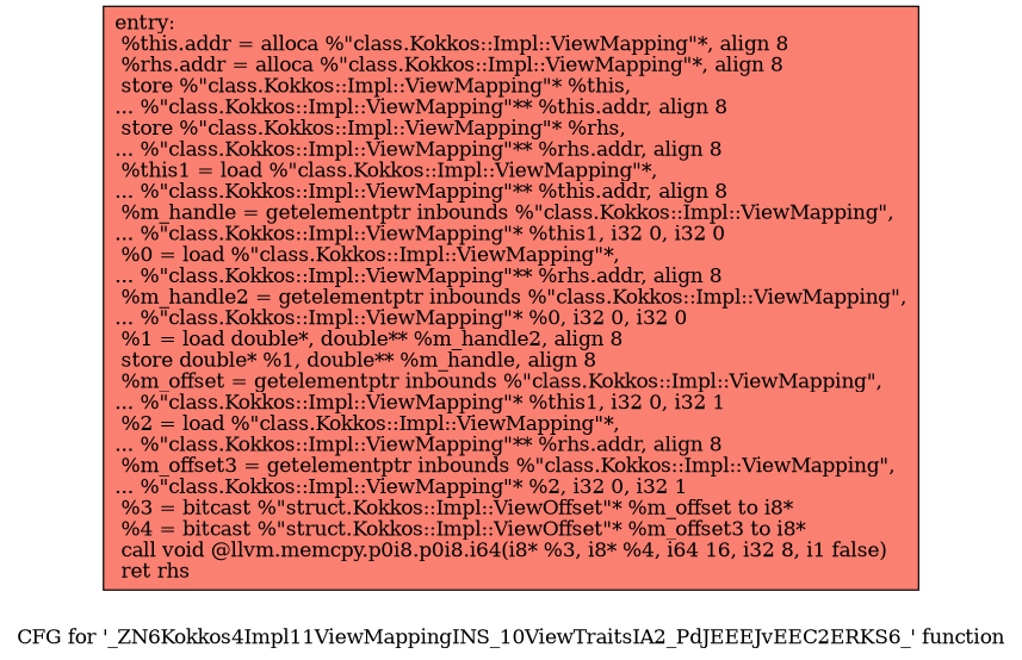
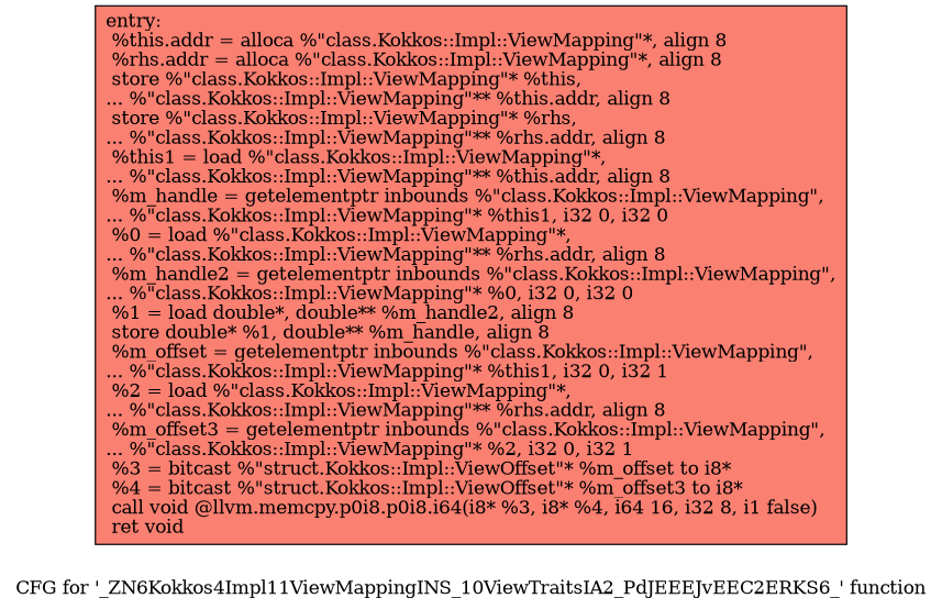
  digraph {
    label="CFG for '_ZN6Kokkos4Impl11ViewMappingINS_10ViewTraitsIA2_PdJEEEJvEEC2ERKS6_' function"
-   n1 [label="{entry:\l  %this.addr = alloca %\"class.Kokkos::Impl::ViewMapping\"*, align 8\l  %rhs.addr = alloca %\"class.Kokkos::Impl::ViewMapping\"*, align 8\l  store %\"class.Kokkos::Impl::ViewMapping\"* %this,\l... %\"class.Kokkos::Impl::ViewMapping\"** %this.addr, align 8\l  store %\"class.Kokkos::Impl::ViewMapping\"* %rhs,\l... %\"class.Kokkos::Impl::ViewMapping\"** %rhs.addr, align 8\l  %this1 = load %\"class.Kokkos::Impl::ViewMapping\"*,\l... %\"class.Kokkos::Impl::ViewMapping\"** %this.addr, align 8\l  %m_handle = getelementptr inbounds %\"class.Kokkos::Impl::ViewMapping\",\l... %\"class.Kokkos::Impl::ViewMapping\"* %this1, i32 0, i32 0\l  %0 = load %\"class.Kokkos::Impl::ViewMapping\"*,\l... %\"class.Kokkos::Impl::ViewMapping\"** %rhs.addr, align 8\l  %m_handle2 = getelementptr inbounds %\"class.Kokkos::Impl::ViewMapping\",\l... %\"class.Kokkos::Impl::ViewMapping\"* %0, i32 0, i32 0\l  %1 = load double*, double** %m_handle2, align 8\l  store double* %1, double** %m_handle, align 8\l  %m_offset = getelementptr inbounds %\"class.Kokkos::Impl::ViewMapping\",\l... %\"class.Kokkos::Impl::ViewMapping\"* %this1, i32 0, i32 1\l  %2 = load %\"class.Kokkos::Impl::ViewMapping\"*,\l... %\"class.Kokkos::Impl::ViewMapping\"** %rhs.addr, align 8\l  %m_offset3 = getelementptr inbounds %\"class.Kokkos::Impl::ViewMapping\",\l... %\"class.Kokkos::Impl::ViewMapping\"* %2, i32 0, i32 1\l  %3 = bitcast %\"struct.Kokkos::Impl::ViewOffset\"* %m_offset to i8*\l  %4 = bitcast %\"struct.Kokkos::Impl::ViewOffset\"* %m_offset3 to i8*\l  call void @llvm.memcpy.p0i8.p0i8.i64(i8* %3, i8* %4, i64 16, i32 8, i1 false)\l  ret rhs\l}" shape=record style=filled fillcolor=salmon]
+   n1 [label="{entry:\l  %this.addr = alloca %\"class.Kokkos::Impl::ViewMapping\"*, align 8\l  %rhs.addr = alloca %\"class.Kokkos::Impl::ViewMapping\"*, align 8\l  store %\"class.Kokkos::Impl::ViewMapping\"* %this,\l... %\"class.Kokkos::Impl::ViewMapping\"** %this.addr, align 8\l  store %\"class.Kokkos::Impl::ViewMapping\"* %rhs,\l... %\"class.Kokkos::Impl::ViewMapping\"** %rhs.addr, align 8\l  %this1 = load %\"class.Kokkos::Impl::ViewMapping\"*,\l... %\"class.Kokkos::Impl::ViewMapping\"** %this.addr, align 8\l  %m_handle = getelementptr inbounds %\"class.Kokkos::Impl::ViewMapping\",\l... %\"class.Kokkos::Impl::ViewMapping\"* %this1, i32 0, i32 0\l  %0 = load %\"class.Kokkos::Impl::ViewMapping\"*,\l... %\"class.Kokkos::Impl::ViewMapping\"** %rhs.addr, align 8\l  %m_handle2 = getelementptr inbounds %\"class.Kokkos::Impl::ViewMapping\",\l... %\"class.Kokkos::Impl::ViewMapping\"* %0, i32 0, i32 0\l  %1 = load double*, double** %m_handle2, align 8\l  store double* %1, double** %m_handle, align 8\l  %m_offset = getelementptr inbounds %\"class.Kokkos::Impl::ViewMapping\",\l... %\"class.Kokkos::Impl::ViewMapping\"* %this1, i32 0, i32 1\l  %2 = load %\"class.Kokkos::Impl::ViewMapping\"*,\l... %\"class.Kokkos::Impl::ViewMapping\"** %rhs.addr, align 8\l  %m_offset3 = getelementptr inbounds %\"class.Kokkos::Impl::ViewMapping\",\l... %\"class.Kokkos::Impl::ViewMapping\"* %2, i32 0, i32 1\l  %3 = bitcast %\"struct.Kokkos::Impl::ViewOffset\"* %m_offset to i8*\l  %4 = bitcast %\"struct.Kokkos::Impl::ViewOffset\"* %m_offset3 to i8*\l  call void @llvm.memcpy.p0i8.p0i8.i64(i8* %3, i8* %4, i64 16, i32 8, i1 false)\l  ret void\l}" shape=record style=filled fillcolor=salmon]
  }
